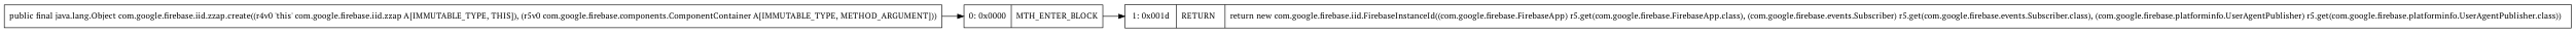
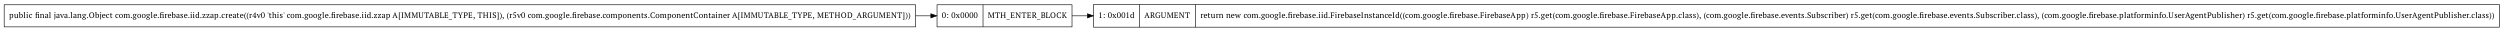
  digraph {
    rankdir=LR
    fontname="PT Serif"
    node [shape=record fontname="PT Serif"]
    edge [fontname="PT Serif"]
    n1 [label="{0\:\ 0x0000|MTH_ENTER_BLOCK\l}"]
-   n2 [label="{1\:\ 0x001d|RETURN\l|return new com.google.firebase.iid.FirebaseInstanceId((com.google.firebase.FirebaseApp) r5.get(com.google.firebase.FirebaseApp.class), (com.google.firebase.events.Subscriber) r5.get(com.google.firebase.events.Subscriber.class), (com.google.firebase.platforminfo.UserAgentPublisher) r5.get(com.google.firebase.platforminfo.UserAgentPublisher.class))\l}"]
+   n2 [label="{1\:\ 0x001d|ARGUMENT\l|return new com.google.firebase.iid.FirebaseInstanceId((com.google.firebase.FirebaseApp) r5.get(com.google.firebase.FirebaseApp.class), (com.google.firebase.events.Subscriber) r5.get(com.google.firebase.events.Subscriber.class), (com.google.firebase.platforminfo.UserAgentPublisher) r5.get(com.google.firebase.platforminfo.UserAgentPublisher.class))\l}"]
    n3 [label="{public final java.lang.Object com.google.firebase.iid.zzap.create((r4v0 'this' com.google.firebase.iid.zzap A[IMMUTABLE_TYPE, THIS]), (r5v0 com.google.firebase.components.ComponentContainer A[IMMUTABLE_TYPE, METHOD_ARGUMENT])) }"]
    n1 -> n2
    n3 -> n1
  }
